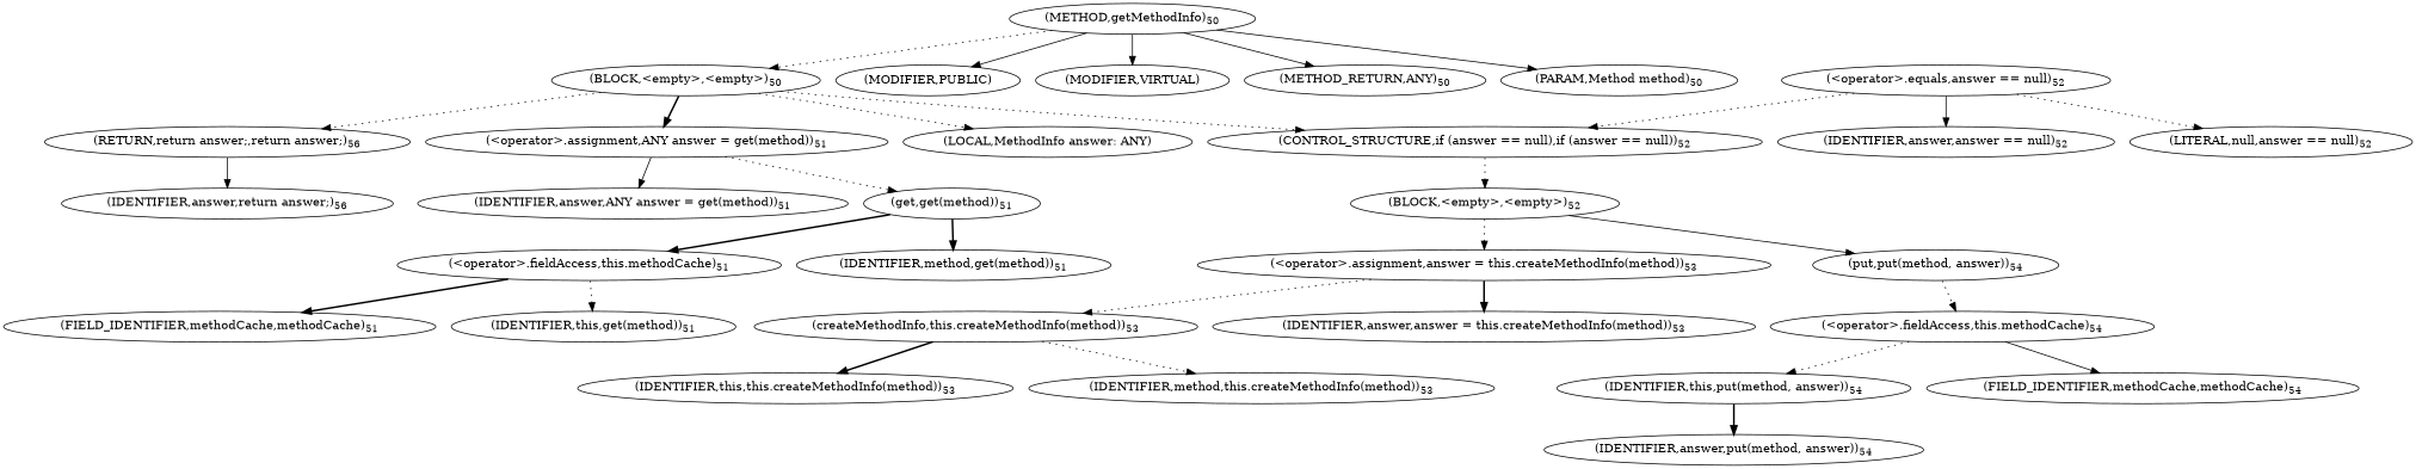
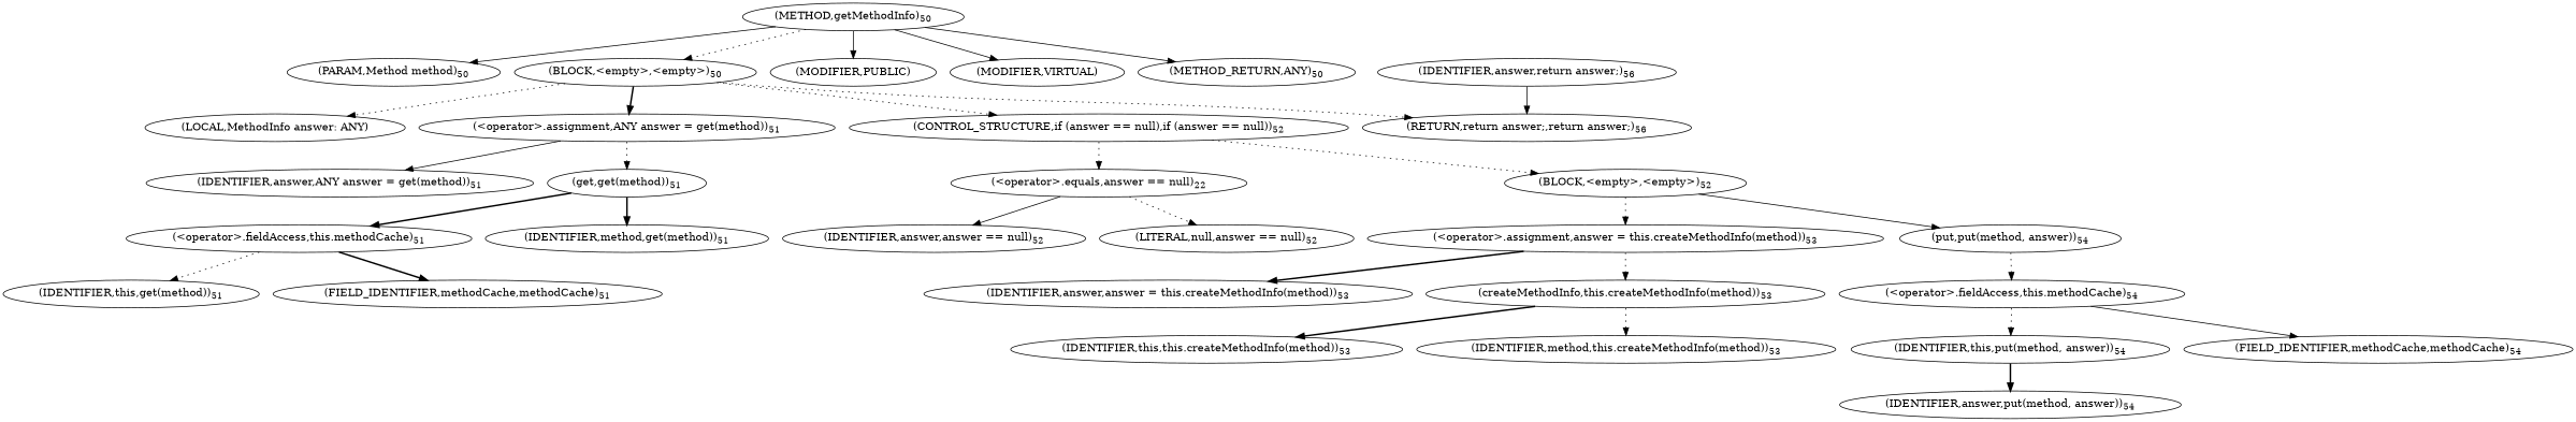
  digraph {
    edge [style=dotted]
    n1 [label=<(METHOD,getMethodInfo)<SUB>50</SUB>>]
    n2 [label=<(PARAM,Method method)<SUB>50</SUB>>]
    n3 [label=<(BLOCK,&lt;empty&gt;,&lt;empty&gt;)<SUB>50</SUB>>]
    n4 [label=<(MODIFIER,PUBLIC)>]
    n5 [label=<(MODIFIER,VIRTUAL)>]
    n6 [label=<(METHOD_RETURN,ANY)<SUB>50</SUB>>]
    n7 [label=<(LOCAL,MethodInfo answer: ANY)>]
    n8 [label=<(&lt;operator&gt;.assignment,ANY answer = get(method))<SUB>51</SUB>>]
    n9 [label=<(CONTROL_STRUCTURE,if (answer == null),if (answer == null))<SUB>52</SUB>>]
    n10 [label=<(RETURN,return answer;,return answer;)<SUB>56</SUB>>]
    n11 [label=<(IDENTIFIER,answer,ANY answer = get(method))<SUB>51</SUB>>]
    n12 [label=<(get,get(method))<SUB>51</SUB>>]
-   n13 [label=<(&lt;operator&gt;.equals,answer == null)<SUB>52</SUB>>]
+   n13 [label=<(&lt;operator&gt;.equals,answer == null)<SUB>22</SUB>>]
    n14 [label=<(BLOCK,&lt;empty&gt;,&lt;empty&gt;)<SUB>52</SUB>>]
    n15 [label=<(IDENTIFIER,answer,return answer;)<SUB>56</SUB>>]
    n16 [label=<(&lt;operator&gt;.fieldAccess,this.methodCache)<SUB>51</SUB>>]
    n17 [label=<(IDENTIFIER,method,get(method))<SUB>51</SUB>>]
    n18 [label=<(IDENTIFIER,this,get(method))<SUB>51</SUB>>]
    n19 [label=<(FIELD_IDENTIFIER,methodCache,methodCache)<SUB>51</SUB>>]
    n20 [label=<(IDENTIFIER,answer,answer == null)<SUB>52</SUB>>]
    n21 [label=<(LITERAL,null,answer == null)<SUB>52</SUB>>]
    n22 [label=<(&lt;operator&gt;.assignment,answer = this.createMethodInfo(method))<SUB>53</SUB>>]
    n23 [label=<(put,put(method, answer))<SUB>54</SUB>>]
    n24 [label=<(IDENTIFIER,answer,answer = this.createMethodInfo(method))<SUB>53</SUB>>]
    n25 [label=<(createMethodInfo,this.createMethodInfo(method))<SUB>53</SUB>>]
    n26 [label=<(&lt;operator&gt;.fieldAccess,this.methodCache)<SUB>54</SUB>>]
    n27 [label=<(IDENTIFIER,this,this.createMethodInfo(method))<SUB>53</SUB>>]
    n28 [label=<(IDENTIFIER,method,this.createMethodInfo(method))<SUB>53</SUB>>]
    n29 [label=<(IDENTIFIER,this,put(method, answer))<SUB>54</SUB>>]
    n30 [label=<(FIELD_IDENTIFIER,methodCache,methodCache)<SUB>54</SUB>>]
    n31 [label=<(IDENTIFIER,answer,put(method, answer))<SUB>54</SUB>>]
    n1 -> n2 [style=solid]
    n1 -> n3
    n1 -> n4 [style=solid]
    n1 -> n5 [style=solid]
    n1 -> n6 [style=solid]
    n3 -> n7
    n3 -> n8 [style=bold]
    n3 -> n9
    n3 -> n10
    n8 -> n11 [style=solid]
    n8 -> n12
-   n13 -> n9
+   n9 -> n13
    n9 -> n14
-   n10 -> n15 [style=solid]
+   n15 -> n10 [style=solid]
    n12 -> n16 [style=bold]
    n12 -> n17 [style=bold]
    n13 -> n20 [style=solid]
    n13 -> n21
    n14 -> n22
    n14 -> n23 [style=solid]
    n16 -> n18
    n16 -> n19 [style=bold]
    n22 -> n24 [style=bold]
    n22 -> n25
    n23 -> n26
    n25 -> n27 [style=bold]
    n25 -> n28
    n26 -> n29
    n26 -> n30 [style=solid]
    n29 -> n31 [style=bold]
  }
